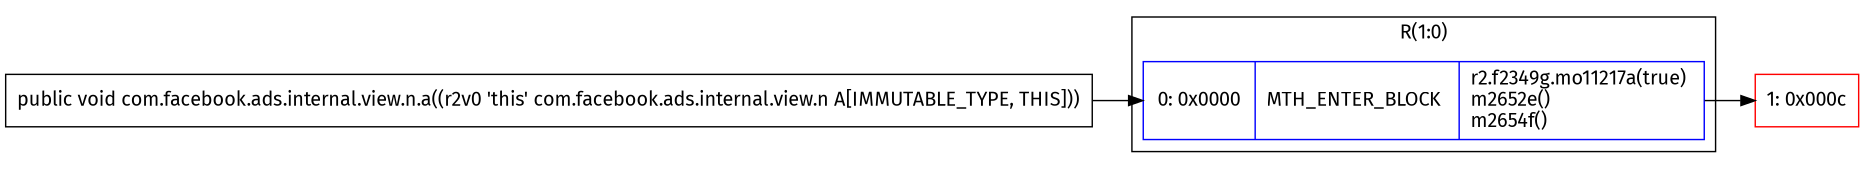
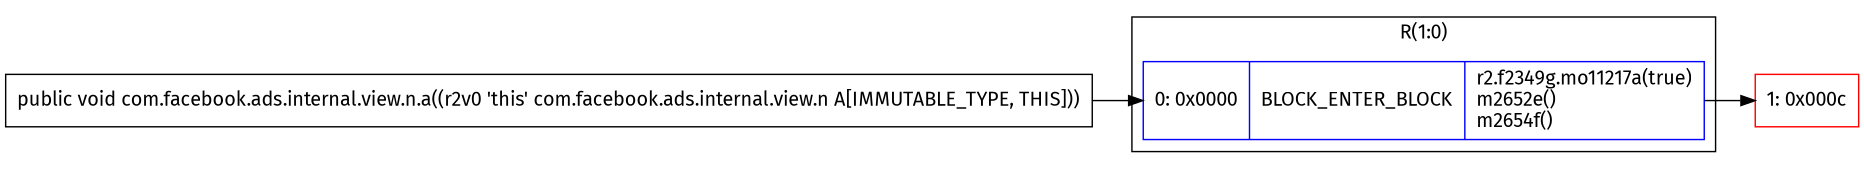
  digraph {
    rankdir=LR
    fontname="Fira Sans"
    node [shape=record fontname="Fira Sans"]
    edge [fontname="Fira Sans"]
-   n1 [color=blue label="{0\:\ 0x0000|MTH_ENTER_BLOCK\l|r2.f2349g.mo11217a(true)\lm2652e()\lm2654f()\l}"]
+   n1 [color=blue label="{0\:\ 0x0000|BLOCK_ENTER_BLOCK\l|r2.f2349g.mo11217a(true)\lm2652e()\lm2654f()\l}"]
    n2 [color=red label="{1\:\ 0x000c}"]
    n3 [label="{public void com.facebook.ads.internal.view.n.a((r2v0 'this' com.facebook.ads.internal.view.n A[IMMUTABLE_TYPE, THIS])) }"]
    subgraph cluster_1 {
      label="R(1:0)"
      n1
    }
    n1 -> n2
    n3 -> n1
  }
